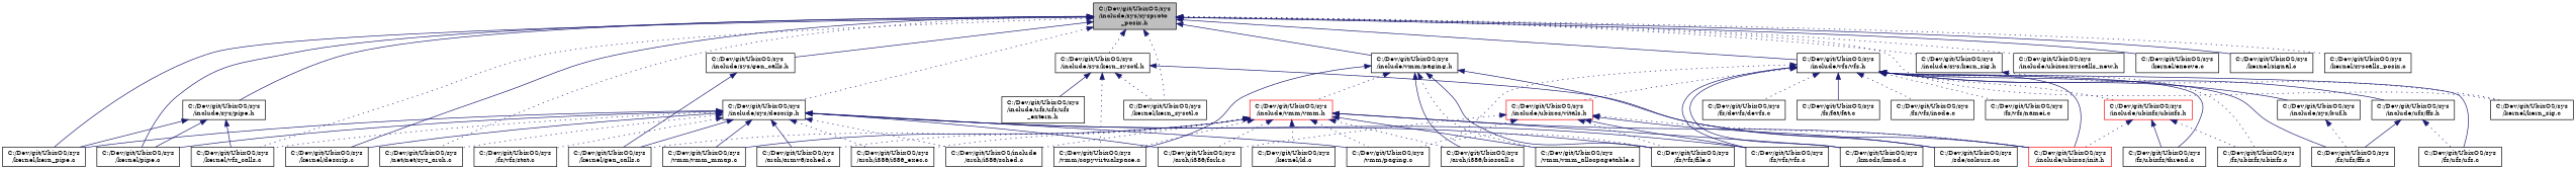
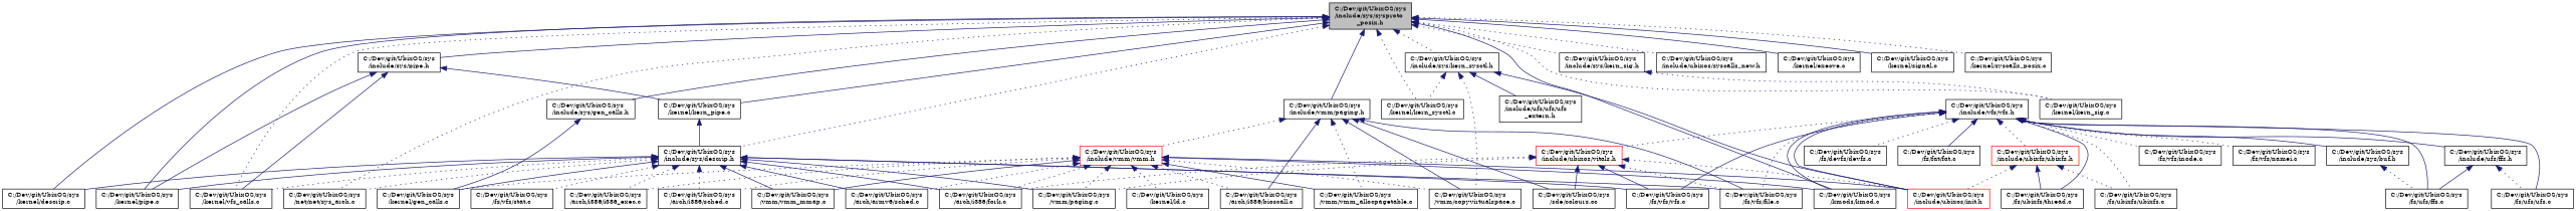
  digraph {
    fontname="DejaVu Serif"
    node [color=black fillcolor=white fontname="DejaVu Serif" fontsize=10 shape=record style=filled]
    edge [color=midnightblue dir=back fontname="DejaVu Serif" fontsize=10 labelfontname=Helvetica labelfontsize=10 style=solid]
    n1 [fillcolor=grey75 fontcolor=black height=0.2 label="C:/Dev/git/UbixOS/sys\l/include/sys/sysproto\l_posix.h" width=0.4]
    n2 [height=0.2 label="C:/Dev/git/UbixOS/sys\l/include/sys/descrip.h" width=0.4]
    n3 [height=0.2 label="C:/Dev/git/UbixOS/sys\l/kernel/descrip.c" width=0.4]
    n4 [height=0.2 label="C:/Dev/git/UbixOS/sys\l/kernel/kern_pipe.c" width=0.4]
    n5 [height=0.2 label="C:/Dev/git/UbixOS/sys\l/kernel/pipe.c" width=0.4]
    n6 [height=0.2 label="C:/Dev/git/UbixOS/sys\l/kernel/vfs_calls.c" width=0.4]
    n7 [height=0.2 label="C:/Dev/git/UbixOS/sys\l/net/net/sys_arch.c" width=0.4]
    n8 [height=0.2 label="C:/Dev/git/UbixOS/sys\l/include/sys/gen_calls.h" width=0.4]
    n9 [height=0.2 label="C:/Dev/git/UbixOS/sys\l/include/sys/kern_sig.h" width=0.4]
    n10 [height=0.2 label="C:/Dev/git/UbixOS/sys\l/kernel/kern_sig.c" width=0.4]
    n11 [height=0.2 label="C:/Dev/git/UbixOS/sys\l/include/sys/kern_sysctl.h" width=0.4]
    n12 [height=0.2 label="C:/Dev/git/UbixOS/sys\l/kernel/kern_sysctl.c" width=0.4]
    n13 [height=0.2 label="C:/Dev/git/UbixOS/sys\l/include/sys/pipe.h" width=0.4]
    n14 [height=0.2 label="C:/Dev/git/UbixOS/sys\l/include/ubixos/syscalls_new.h" width=0.4]
    n15 [height=0.2 label="C:/Dev/git/UbixOS/sys\l/include/vfs/vfs.h" width=0.4]
    n16 [height=0.2 label="C:/Dev/git/UbixOS/sys\l/include/vmm/paging.h" width=0.4]
    n17 [height=0.2 label="C:/Dev/git/UbixOS/sys\l/kernel/execve.c" width=0.4]
    n18 [height=0.2 label="C:/Dev/git/UbixOS/sys\l/kernel/signal.c" width=0.4]
    n19 [height=0.2 label="C:/Dev/git/UbixOS/sys\l/kernel/syscalls_posix.c" width=0.4]
    n20 [height=0.2 label="C:/Dev/git/UbixOS/sys\l/arch/armv6/sched.c" width=0.4]
    n21 [height=0.2 label="C:/Dev/git/UbixOS/sys\l/arch/i386/fork.c" width=0.4]
    n22 [height=0.2 label="C:/Dev/git/UbixOS/sys\l/arch/i386/i386_exec.c" width=0.4]
-   n23 [height=0.2 label="C:/Dev/git/UbixOS/include\l/arch/i386/sched.c" width=0.4]
+   n23 [height=0.2 label="C:/Dev/git/UbixOS/sys\l/arch/i386/sched.c" width=0.4]
    n24 [height=0.2 label="C:/Dev/git/UbixOS/sys\l/fs/vfs/file.c" width=0.4]
    n25 [height=0.2 label="C:/Dev/git/UbixOS/sys\l/fs/vfs/stat.c" width=0.4]
    n26 [height=0.2 label="C:/Dev/git/UbixOS/sys\l/fs/vfs/vfs.c" width=0.4]
    n27 [height=0.2 label="C:/Dev/git/UbixOS/sys\l/kernel/gen_calls.c" width=0.4]
    n28 [height=0.2 label="C:/Dev/git/UbixOS/sys\l/vmm/paging.c" width=0.4]
    n29 [height=0.2 label="C:/Dev/git/UbixOS/sys\l/vmm/vmm_mmap.c" width=0.4]
    n30 [color=red height=0.2 label="C:/Dev/git/UbixOS/sys\l/include/ubixos/init.h" width=0.4]
    n31 [height=0.2 label="C:/Dev/git/UbixOS/sys\l/include/ufs/ufs/ufs\l_extern.h" width=0.4]
    n32 [height=0.2 label="C:/Dev/git/UbixOS/sys\l/vmm/copyvirtualspace.c" width=0.4]
    n33 [height=0.2 label="C:/Dev/git/UbixOS/sys\l/fs/devfs/devfs.c" width=0.4]
    n34 [height=0.2 label="C:/Dev/git/UbixOS/sys\l/fs/fat/fat.c" width=0.4]
    n35 [height=0.2 label="C:/Dev/git/UbixOS/sys\l/fs/ubixfs/thread.c" width=0.4]
    n36 [height=0.2 label="C:/Dev/git/UbixOS/sys\l/fs/ubixfs/ubixfs.c" width=0.4]
    n37 [height=0.2 label="C:/Dev/git/UbixOS/sys\l/fs/ufs/ffs.c" width=0.4]
    n38 [height=0.2 label="C:/Dev/git/UbixOS/sys\l/fs/ufs/ufs.c" width=0.4]
    n39 [height=0.2 label="C:/Dev/git/UbixOS/sys\l/fs/vfs/inode.c" width=0.4]
    n40 [height=0.2 label="C:/Dev/git/UbixOS/sys\l/fs/vfs/namei.c" width=0.4]
    n41 [height=0.2 label="C:/Dev/git/UbixOS/sys\l/include/sys/buf.h" width=0.4]
    n42 [color=red height=0.2 label="C:/Dev/git/UbixOS/sys\l/include/ubixfs/ubixfs.h" width=0.4]
    n43 [color=red height=0.2 label="C:/Dev/git/UbixOS/sys\l/include/ubixos/vitals.h" width=0.4]
    n44 [height=0.2 label="C:/Dev/git/UbixOS/sys\l/include/ufs/ffs.h" width=0.4]
    n45 [height=0.2 label="C:/Dev/git/UbixOS/sys\l/kmods/kmod.c" width=0.4]
    n46 [height=0.2 label="C:/Dev/git/UbixOS/sys\l/sde/colours.cc" width=0.4]
    n47 [height=0.2 label="C:/Dev/git/UbixOS/sys\l/arch/i386/bioscall.c" width=0.4]
    n48 [color=red height=0.2 label="C:/Dev/git/UbixOS/sys\l/include/vmm/vmm.h" width=0.4]
    n49 [height=0.2 label="C:/Dev/git/UbixOS/sys\l/vmm/vmm_allocpagetable.c" width=0.4]
    n50 [height=0.2 label="C:/Dev/git/UbixOS/sys\l/kernel/ld.c" width=0.4]
    n1 -> n2 [style=dotted]
    n1 -> n3
    n1 -> n4
    n1 -> n5
    n1 -> n6 [style=dotted]
    n1 -> n7 [style=dotted]
    n1 -> n8
    n1 -> n9 [style=dotted]
    n1 -> n10 [style=dotted]
    n1 -> n11 [style=dotted]
    n1 -> n12 [style=dotted]
    n1 -> n13
    n1 -> n14 [style=dotted]
-   n1 -> n15
+   n1 -> n45
    n1 -> n16
    n1 -> n17
    n1 -> n18
    n1 -> n19 [style=dotted]
    n2 -> n3
-   n2 -> n4
+   n4 -> n2
    n2 -> n5
    n2 -> n6 [style=dotted]
    n2 -> n7 [style=dotted]
    n2 -> n20
    n2 -> n21
    n2 -> n22 [style=dotted]
    n2 -> n23 [style=dotted]
    n2 -> n24
    n2 -> n25 [style=dotted]
    n2 -> n26
    n2 -> n27
    n2 -> n28
    n2 -> n29
    n8 -> n27
    n9 -> n10 [style=dotted]
    n11 -> n12 [style=dotted]
    n11 -> n30
    n11 -> n31
    n11 -> n32 [style=dotted]
    n13 -> n4
    n13 -> n5
    n13 -> n6
    n15 -> n24 [style=dotted]
    n15 -> n26
    n15 -> n30
    n15 -> n33 [style=dotted]
    n15 -> n34
    n15 -> n35
    n15 -> n36 [style=dotted]
    n15 -> n37
    n15 -> n38
    n15 -> n39 [style=dotted]
    n15 -> n40 [style=dotted]
    n15 -> n41
    n15 -> n42 [style=dotted]
    n15 -> n43 [style=dotted]
    n15 -> n44
    n15 -> n45
    n16 -> n24
    n16 -> n32
    n16 -> n46
    n16 -> n47
    n16 -> n48 [style=dotted]
    n16 -> n49 [style=dotted]
    n41 -> n37 [style=dotted]
    n42 -> n30 [style=dotted]
    n42 -> n35
    n42 -> n36 [style=dotted]
    n43 -> n21 [style=dotted]
    n43 -> n24 [style=dotted]
    n43 -> n26
    n43 -> n28 [style=dotted]
    n43 -> n30 [style=dotted]
    n43 -> n46
    n44 -> n37
    n44 -> n38 [style=dotted]
    n48 -> n20 [style=dotted]
    n48 -> n21 [style=dotted]
    n48 -> n22 [style=dotted]
    n48 -> n23 [style=dotted]
    n48 -> n27 [style=dotted]
    n48 -> n28 [style=dotted]
    n48 -> n29
    n48 -> n30
    n48 -> n32 [style=dotted]
    n48 -> n45
    n48 -> n47 [style=dotted]
    n48 -> n49
    n48 -> n50 [style=dotted]
  }
